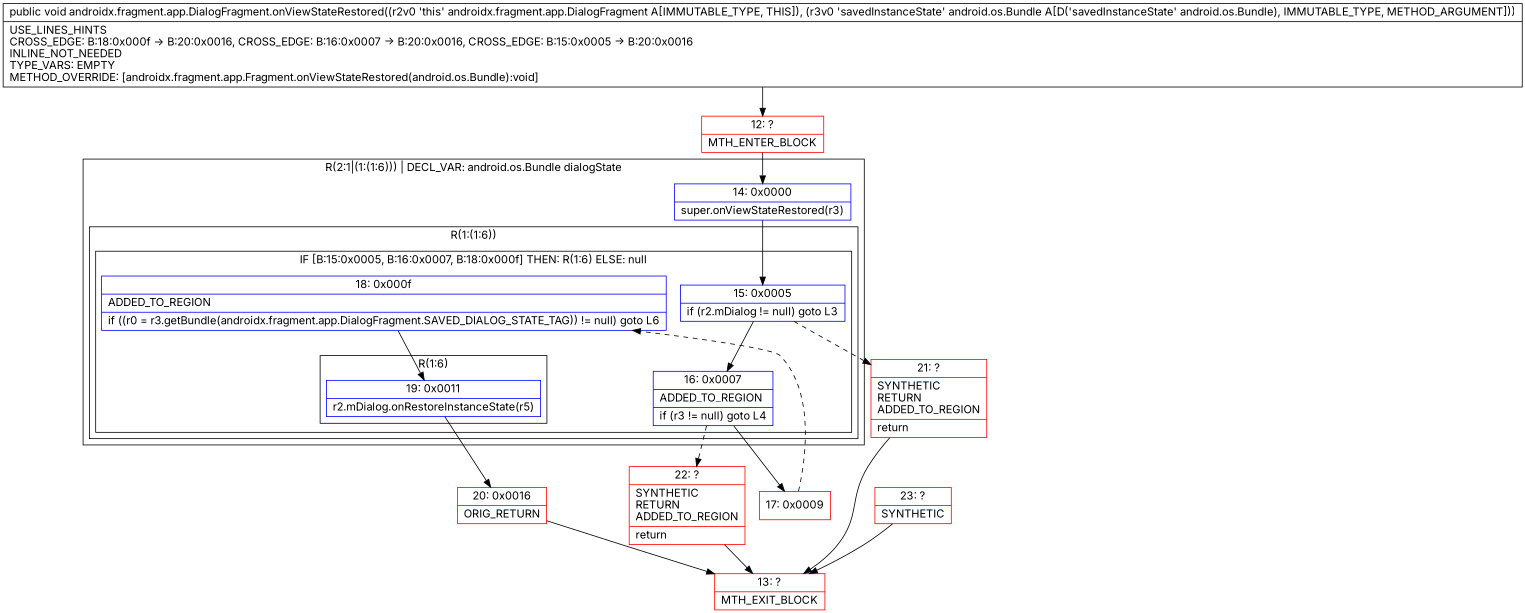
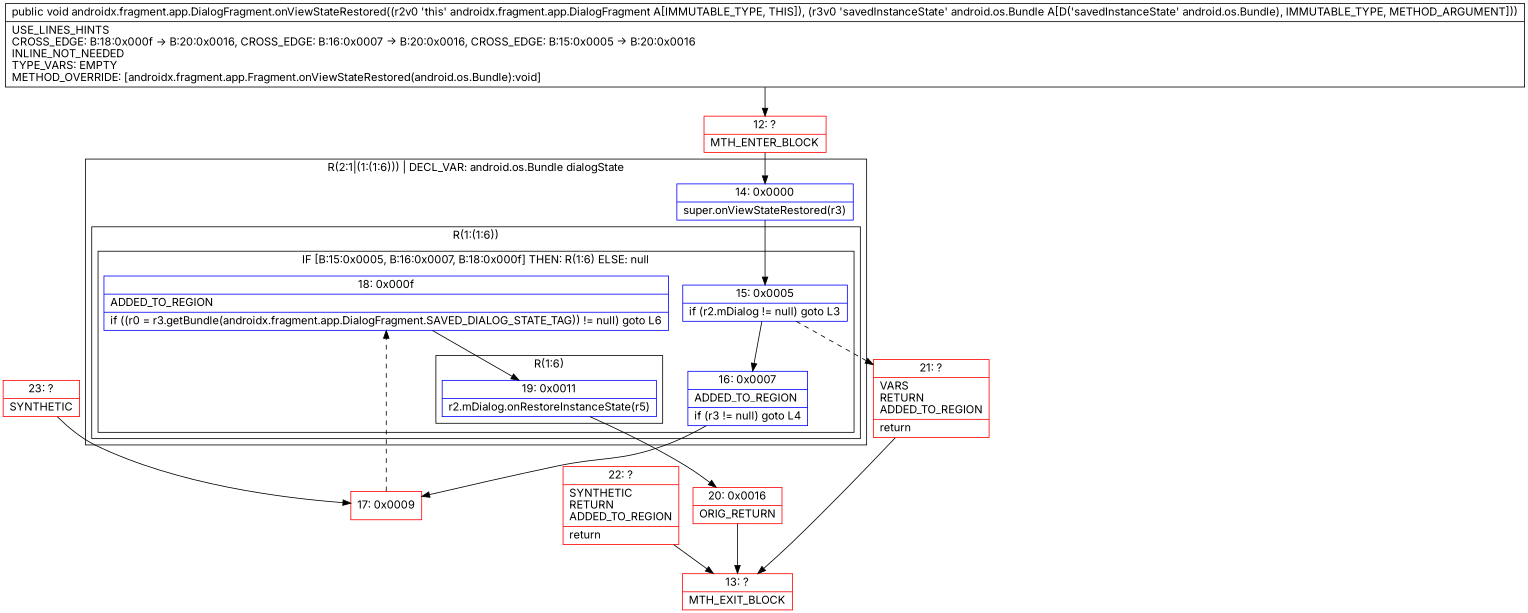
  digraph {
    fontname=Inter
    node [color=red fontname=Inter shape=record]
    edge [fontname=Inter]
    n1 [color=blue label="{19\:\ 0x0011|r2.mDialog.onRestoreInstanceState(r5)\l}"]
    n2 [color=blue label="{15\:\ 0x0005|if (r2.mDialog != null) goto L3\l}"]
    n3 [color=blue label="{16\:\ 0x0007|ADDED_TO_REGION\l|if (r3 != null) goto L4\l}"]
    n4 [color=blue label="{18\:\ 0x000f|ADDED_TO_REGION\l|if ((r0 = r3.getBundle(androidx.fragment.app.DialogFragment.SAVED_DIALOG_STATE_TAG)) != null) goto L6\l}"]
    n5 [color=blue label="{14\:\ 0x0000|super.onViewStateRestored(r3)\l}"]
    n6 [label="{20\:\ 0x0016|ORIG_RETURN\l}"]
-   n7 [label="{21\:\ ?|SYNTHETIC\lRETURN\lADDED_TO_REGION\l|return\l}"]
+   n7 [label="{21\:\ ?|VARS\lRETURN\lADDED_TO_REGION\l|return\l}"]
    n8 [label="{17\:\ 0x0009}"]
    n9 [label="{22\:\ ?|SYNTHETIC\lRETURN\lADDED_TO_REGION\l|return\l}"]
    n10 [label="{13\:\ ?|MTH_EXIT_BLOCK\l}"]
    n11 [label="{23\:\ ?|SYNTHETIC\l}"]
    n12 [label="{12\:\ ?|MTH_ENTER_BLOCK\l}"]
    n13 [label="{public void androidx.fragment.app.DialogFragment.onViewStateRestored((r2v0 'this' androidx.fragment.app.DialogFragment A[IMMUTABLE_TYPE, THIS]), (r3v0 'savedInstanceState' android.os.Bundle A[D('savedInstanceState' android.os.Bundle), IMMUTABLE_TYPE, METHOD_ARGUMENT]))  | USE_LINES_HINTS\lCROSS_EDGE: B:18:0x000f \-\> B:20:0x0016, CROSS_EDGE: B:16:0x0007 \-\> B:20:0x0016, CROSS_EDGE: B:15:0x0005 \-\> B:20:0x0016\lINLINE_NOT_NEEDED\lTYPE_VARS: EMPTY\lMETHOD_OVERRIDE: [androidx.fragment.app.Fragment.onViewStateRestored(android.os.Bundle):void]\l}" color=""]
    subgraph cluster_1 {
      label="R(2:1|(1:(1:6))) | DECL_VAR: android.os.Bundle dialogState\l"
      n5
      subgraph cluster_2 {
        label="R(1:(1:6))"
        subgraph cluster_3 {
          label="IF [B:15:0x0005, B:16:0x0007, B:18:0x000f] THEN: R(1:6) ELSE: null"
          n2
          n3
          n4
          subgraph cluster_4 {
            label="R(1:6)"
            n1
          }
        }
      }
    }
    n1 -> n6
    n2 -> n3
    n2 -> n7 [style=dashed]
    n3 -> n8
-   n3 -> n9 [style=dashed]
    n4 -> n1
    n5 -> n2
    n6 -> n10
    n7 -> n10
    n8 -> n4 [style=dashed]
    n9 -> n10
-   n11 -> n10
+   n11 -> n8
    n12 -> n5
    n13 -> n12
  }
